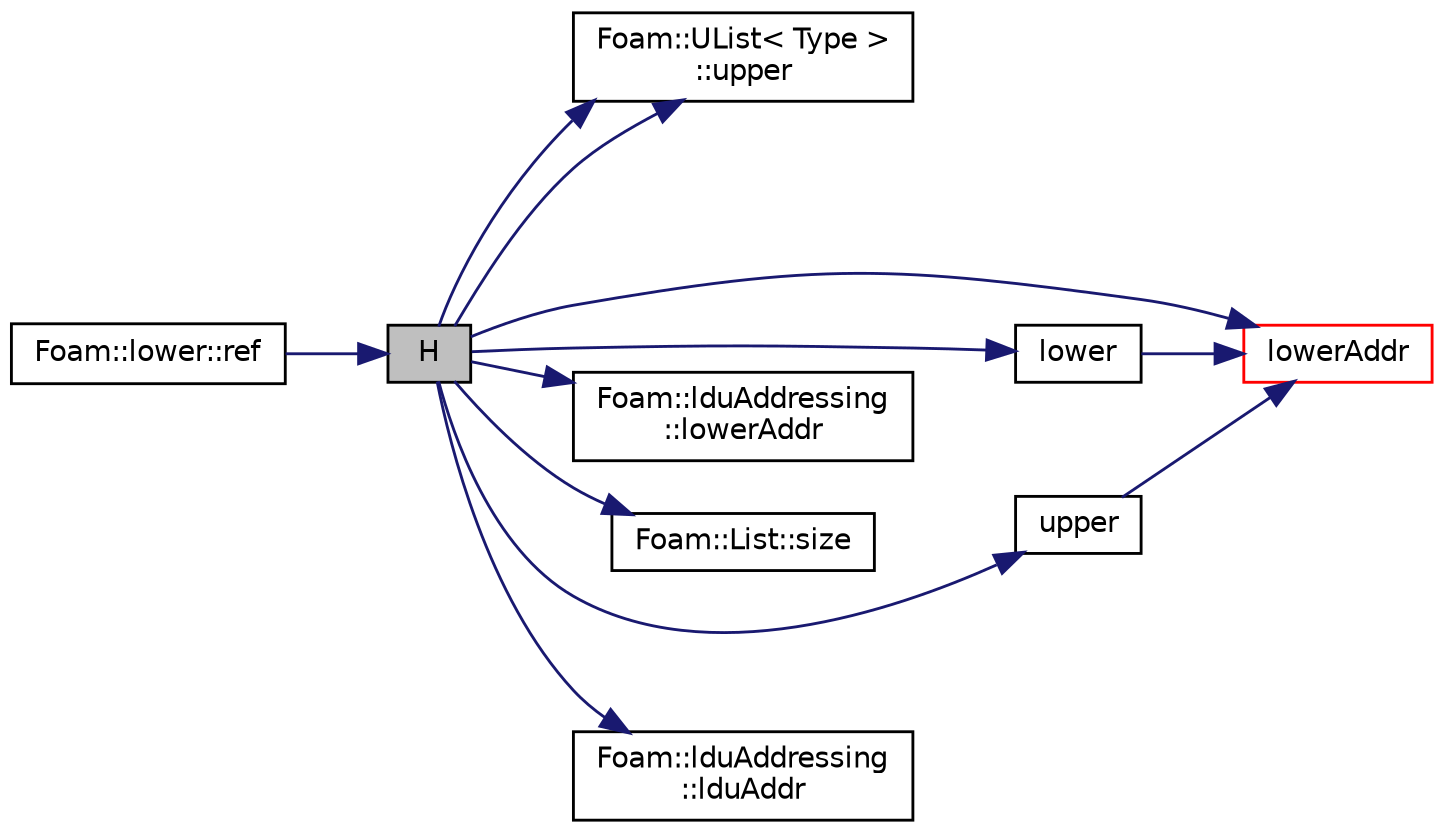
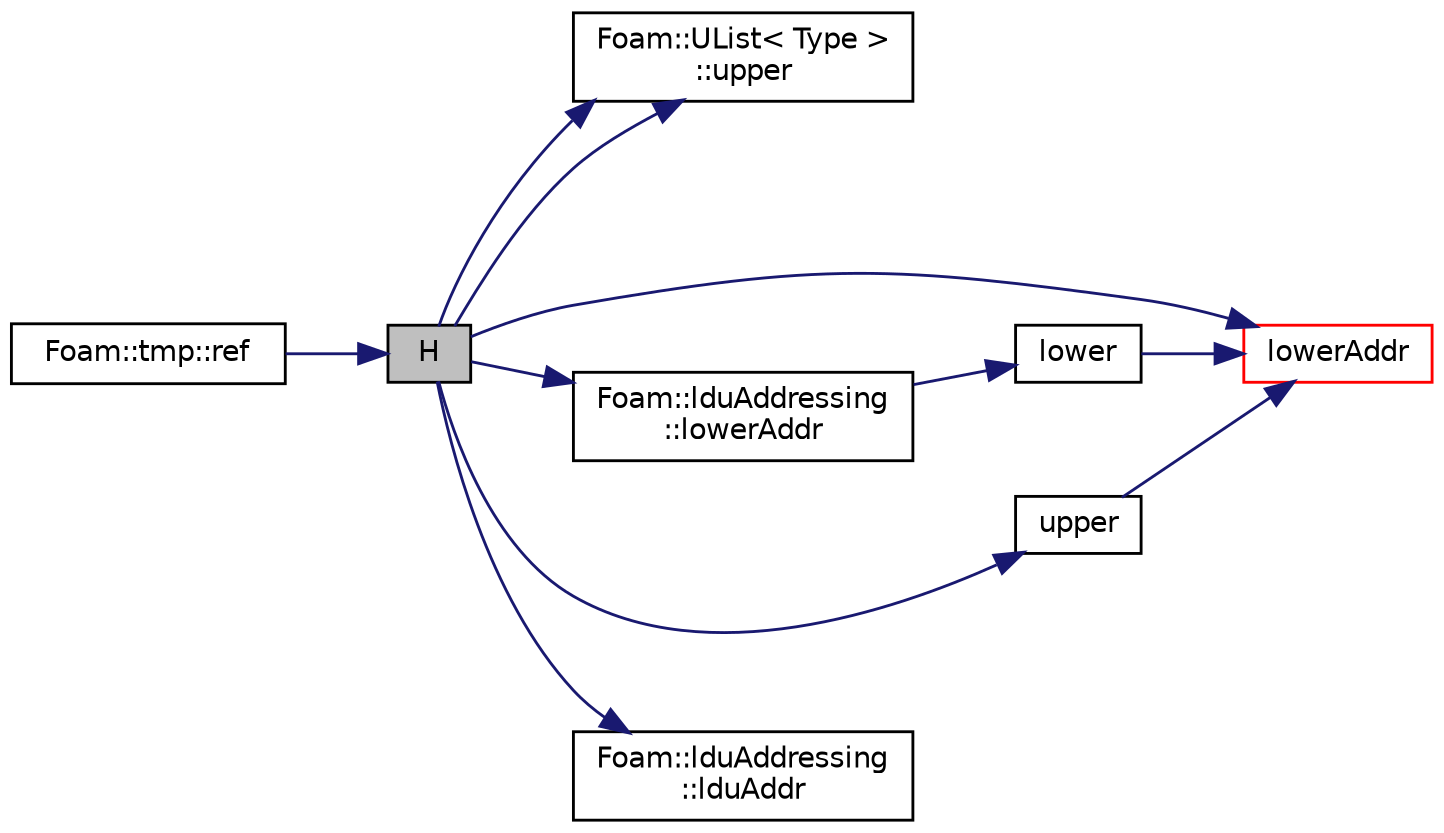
  digraph {
    rankdir=LR
    node [color=black fontname=Helvetica fontsize=10 shape=record]
    edge [color=midnightblue fontname=Helvetica fontsize=10 labelfontname=Helvetica labelfontsize=10 style=solid]
    n1 [fillcolor=grey75 fontcolor=black height=0.2 label=H style=filled width=0.4]
    n2 [height=0.2 label="Foam::UList\< Type \>\l::upper" width=0.4]
    n3 [color=red height=0.2 label=lowerAddr width=0.4]
    n4 [height=0.2 label=lower width=0.4]
    n5 [height=0.2 label="Foam::lduAddressing\l::lowerAddr" width=0.4]
-   n6 [height=0.2 label="Foam::List::size" width=0.4]
    n7 [height=0.2 label=upper width=0.4]
    n8 [height=0.2 label="Foam::lduAddressing\l::lduAddr" width=0.4]
-   n9 [height=0.2 label="Foam::lower::ref" width=0.4]
+   n9 [height=0.2 label="Foam::tmp::ref" width=0.4]
    n1 -> n2
    n1 -> n2
    n1 -> n3
-   n1 -> n4
+   n5 -> n4
    n1 -> n5
-   n1 -> n6
    n1 -> n7
    n1 -> n8
    n4 -> n3
    n7 -> n3
    n9 -> n1
  }
